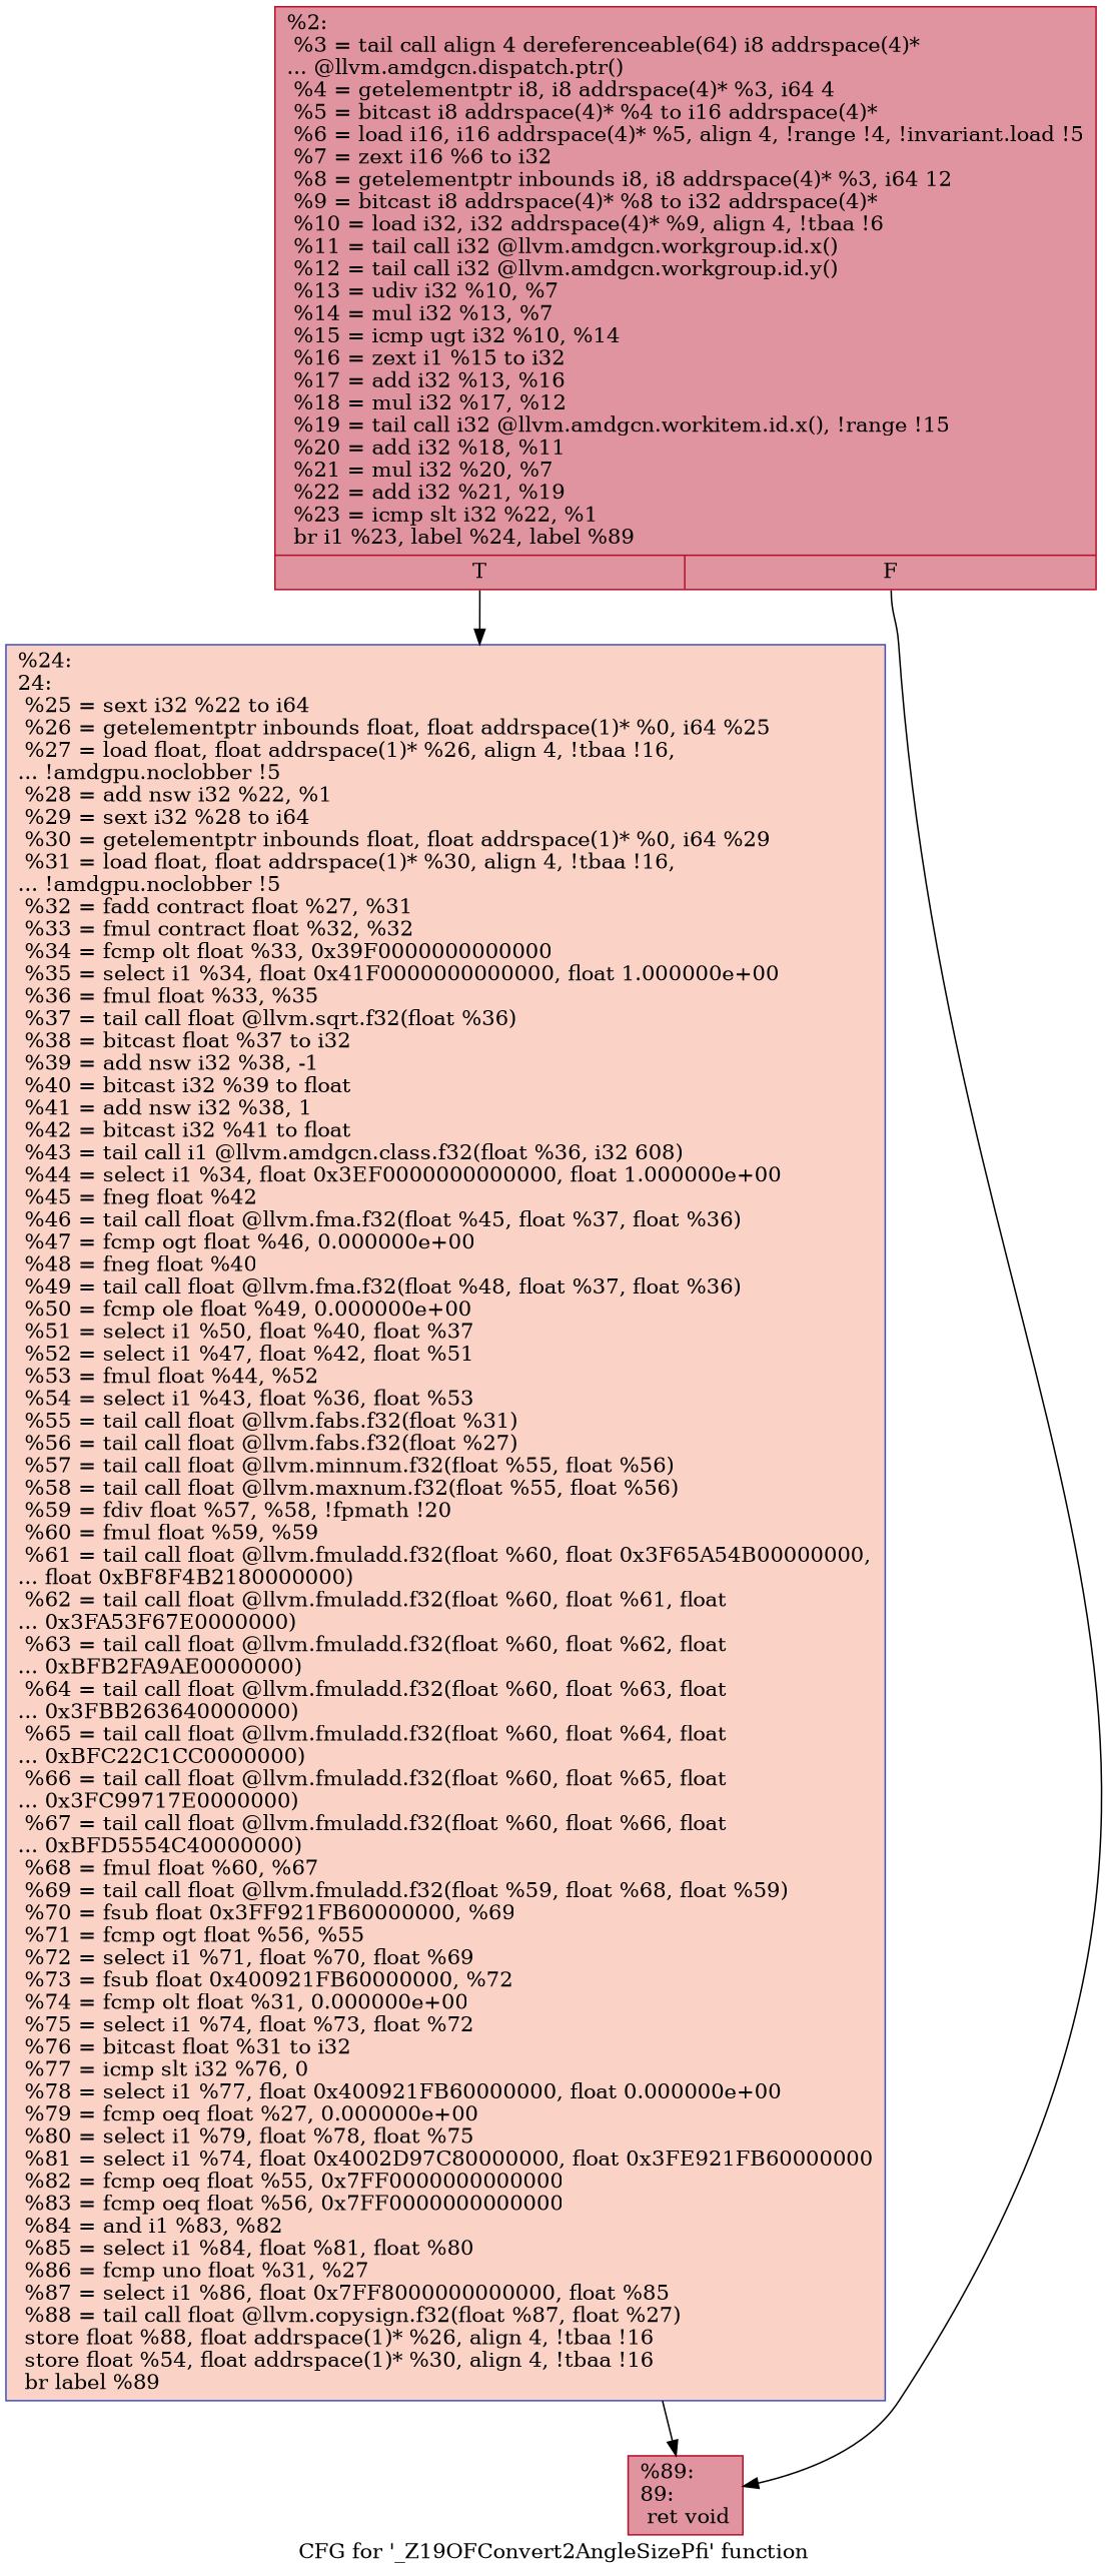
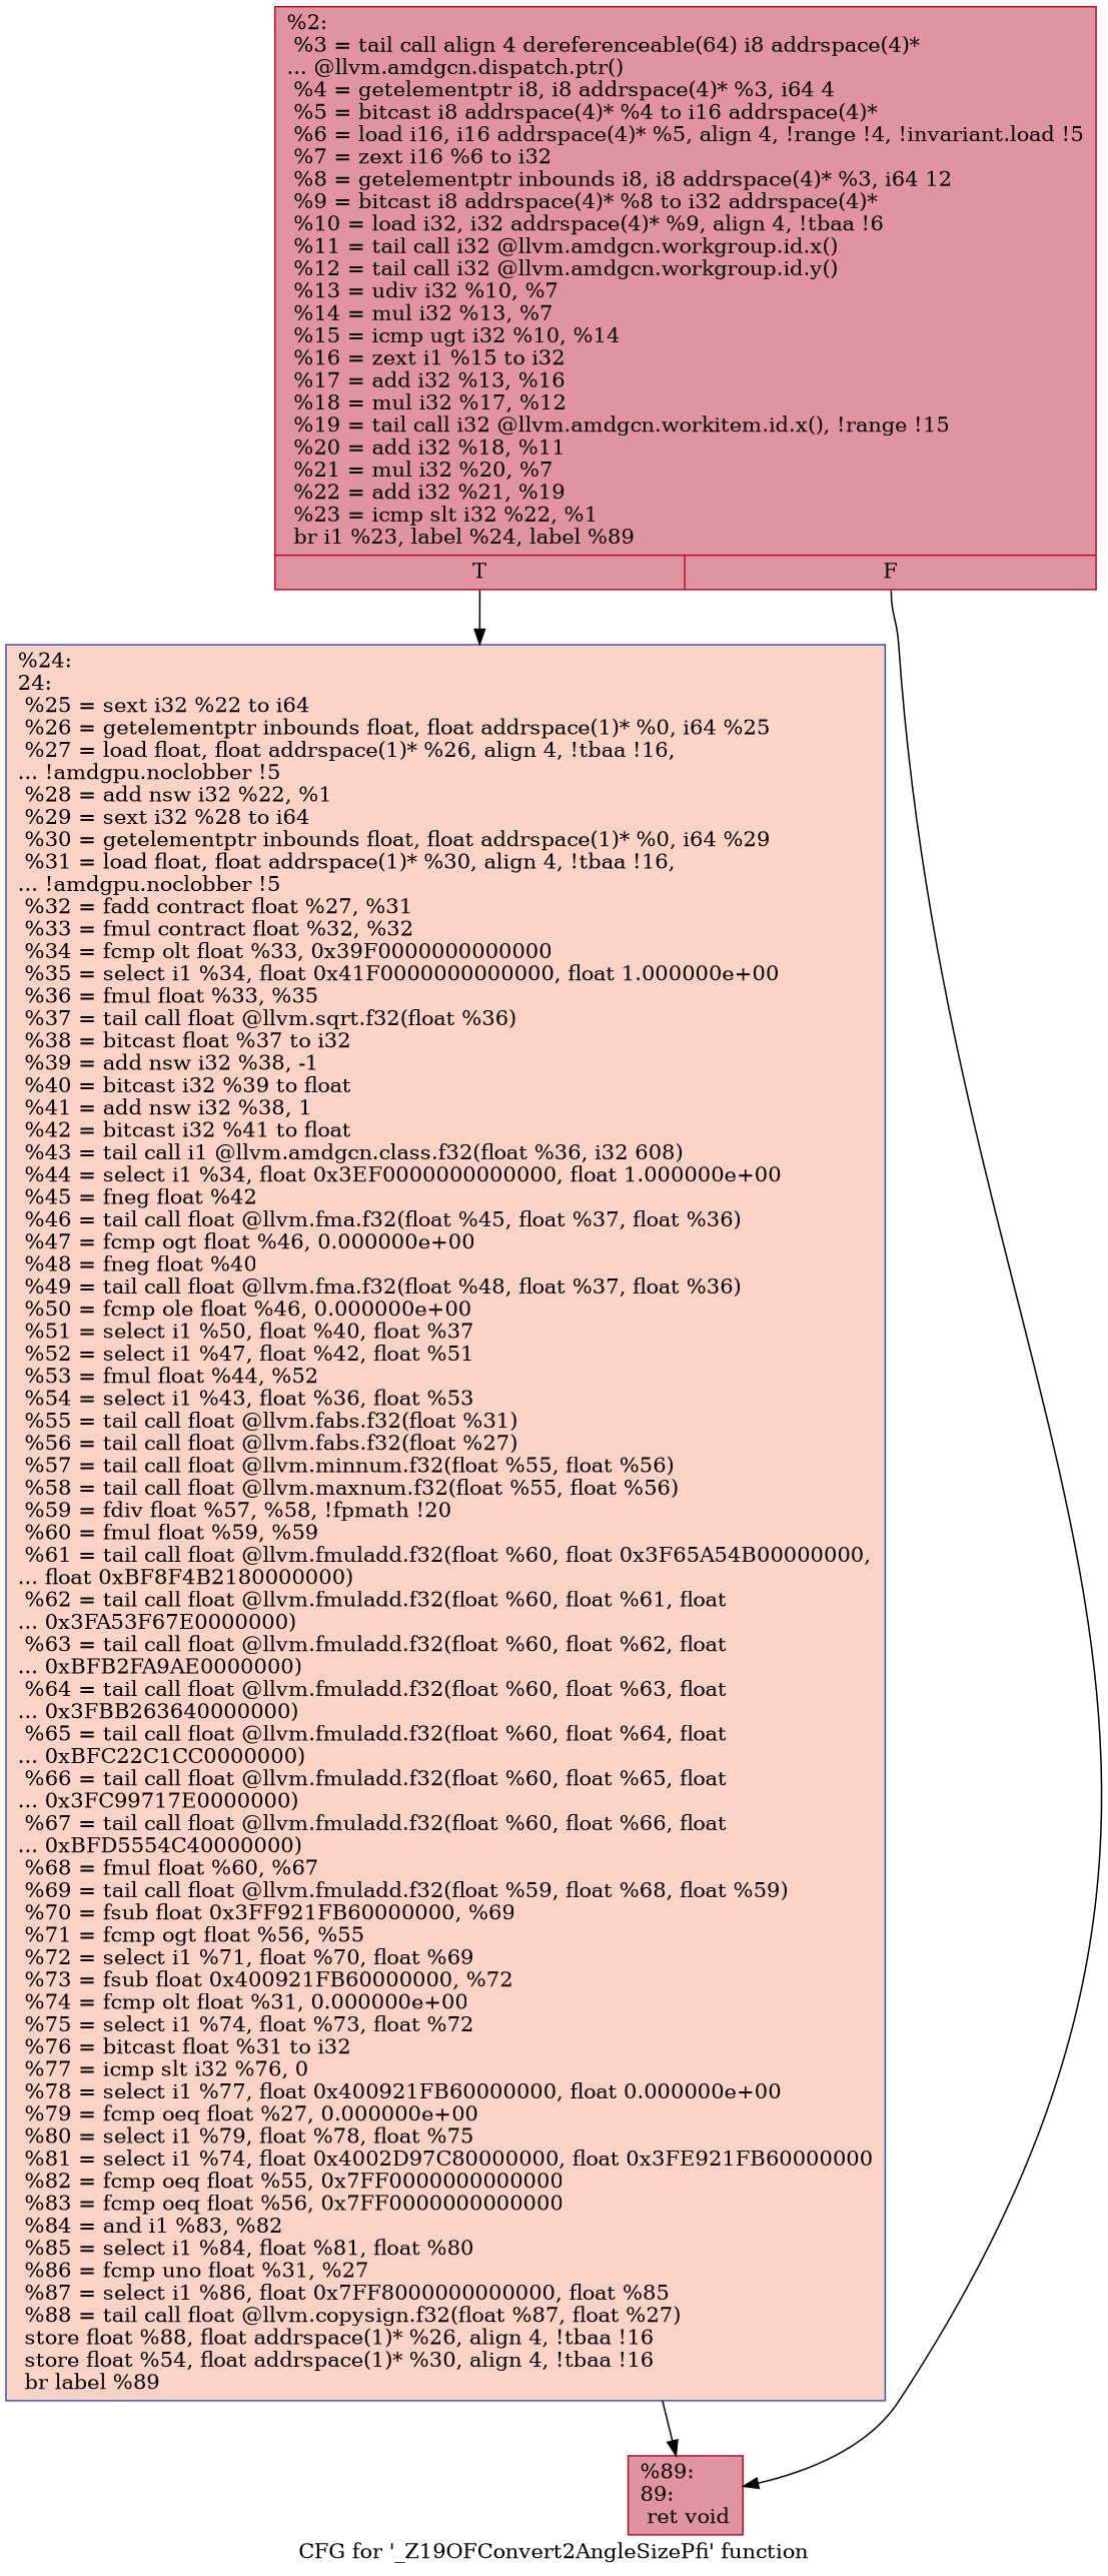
  digraph {
    label="CFG for '_Z19OFConvert2AngleSizePfi' function"
    node [color="#b70d28ff" fillcolor="#b70d2870" shape=record style=filled]
    n1 [label="{%2:\l  %3 = tail call align 4 dereferenceable(64) i8 addrspace(4)*\l... @llvm.amdgcn.dispatch.ptr()\l  %4 = getelementptr i8, i8 addrspace(4)* %3, i64 4\l  %5 = bitcast i8 addrspace(4)* %4 to i16 addrspace(4)*\l  %6 = load i16, i16 addrspace(4)* %5, align 4, !range !4, !invariant.load !5\l  %7 = zext i16 %6 to i32\l  %8 = getelementptr inbounds i8, i8 addrspace(4)* %3, i64 12\l  %9 = bitcast i8 addrspace(4)* %8 to i32 addrspace(4)*\l  %10 = load i32, i32 addrspace(4)* %9, align 4, !tbaa !6\l  %11 = tail call i32 @llvm.amdgcn.workgroup.id.x()\l  %12 = tail call i32 @llvm.amdgcn.workgroup.id.y()\l  %13 = udiv i32 %10, %7\l  %14 = mul i32 %13, %7\l  %15 = icmp ugt i32 %10, %14\l  %16 = zext i1 %15 to i32\l  %17 = add i32 %13, %16\l  %18 = mul i32 %17, %12\l  %19 = tail call i32 @llvm.amdgcn.workitem.id.x(), !range !15\l  %20 = add i32 %18, %11\l  %21 = mul i32 %20, %7\l  %22 = add i32 %21, %19\l  %23 = icmp slt i32 %22, %1\l  br i1 %23, label %24, label %89\l|{<s0>T|<s1>F}}"]
-   n2 [color="#3d50c3ff" fillcolor="#f59c7d70" label="{%24:\l24:                                               \l  %25 = sext i32 %22 to i64\l  %26 = getelementptr inbounds float, float addrspace(1)* %0, i64 %25\l  %27 = load float, float addrspace(1)* %26, align 4, !tbaa !16,\l... !amdgpu.noclobber !5\l  %28 = add nsw i32 %22, %1\l  %29 = sext i32 %28 to i64\l  %30 = getelementptr inbounds float, float addrspace(1)* %0, i64 %29\l  %31 = load float, float addrspace(1)* %30, align 4, !tbaa !16,\l... !amdgpu.noclobber !5\l  %32 = fadd contract float %27, %31\l  %33 = fmul contract float %32, %32\l  %34 = fcmp olt float %33, 0x39F0000000000000\l  %35 = select i1 %34, float 0x41F0000000000000, float 1.000000e+00\l  %36 = fmul float %33, %35\l  %37 = tail call float @llvm.sqrt.f32(float %36)\l  %38 = bitcast float %37 to i32\l  %39 = add nsw i32 %38, -1\l  %40 = bitcast i32 %39 to float\l  %41 = add nsw i32 %38, 1\l  %42 = bitcast i32 %41 to float\l  %43 = tail call i1 @llvm.amdgcn.class.f32(float %36, i32 608)\l  %44 = select i1 %34, float 0x3EF0000000000000, float 1.000000e+00\l  %45 = fneg float %42\l  %46 = tail call float @llvm.fma.f32(float %45, float %37, float %36)\l  %47 = fcmp ogt float %46, 0.000000e+00\l  %48 = fneg float %40\l  %49 = tail call float @llvm.fma.f32(float %48, float %37, float %36)\l  %50 = fcmp ole float %49, 0.000000e+00\l  %51 = select i1 %50, float %40, float %37\l  %52 = select i1 %47, float %42, float %51\l  %53 = fmul float %44, %52\l  %54 = select i1 %43, float %36, float %53\l  %55 = tail call float @llvm.fabs.f32(float %31)\l  %56 = tail call float @llvm.fabs.f32(float %27)\l  %57 = tail call float @llvm.minnum.f32(float %55, float %56)\l  %58 = tail call float @llvm.maxnum.f32(float %55, float %56)\l  %59 = fdiv float %57, %58, !fpmath !20\l  %60 = fmul float %59, %59\l  %61 = tail call float @llvm.fmuladd.f32(float %60, float 0x3F65A54B00000000,\l... float 0xBF8F4B2180000000)\l  %62 = tail call float @llvm.fmuladd.f32(float %60, float %61, float\l... 0x3FA53F67E0000000)\l  %63 = tail call float @llvm.fmuladd.f32(float %60, float %62, float\l... 0xBFB2FA9AE0000000)\l  %64 = tail call float @llvm.fmuladd.f32(float %60, float %63, float\l... 0x3FBB263640000000)\l  %65 = tail call float @llvm.fmuladd.f32(float %60, float %64, float\l... 0xBFC22C1CC0000000)\l  %66 = tail call float @llvm.fmuladd.f32(float %60, float %65, float\l... 0x3FC99717E0000000)\l  %67 = tail call float @llvm.fmuladd.f32(float %60, float %66, float\l... 0xBFD5554C40000000)\l  %68 = fmul float %60, %67\l  %69 = tail call float @llvm.fmuladd.f32(float %59, float %68, float %59)\l  %70 = fsub float 0x3FF921FB60000000, %69\l  %71 = fcmp ogt float %56, %55\l  %72 = select i1 %71, float %70, float %69\l  %73 = fsub float 0x400921FB60000000, %72\l  %74 = fcmp olt float %31, 0.000000e+00\l  %75 = select i1 %74, float %73, float %72\l  %76 = bitcast float %31 to i32\l  %77 = icmp slt i32 %76, 0\l  %78 = select i1 %77, float 0x400921FB60000000, float 0.000000e+00\l  %79 = fcmp oeq float %27, 0.000000e+00\l  %80 = select i1 %79, float %78, float %75\l  %81 = select i1 %74, float 0x4002D97C80000000, float 0x3FE921FB60000000\l  %82 = fcmp oeq float %55, 0x7FF0000000000000\l  %83 = fcmp oeq float %56, 0x7FF0000000000000\l  %84 = and i1 %83, %82\l  %85 = select i1 %84, float %81, float %80\l  %86 = fcmp uno float %31, %27\l  %87 = select i1 %86, float 0x7FF8000000000000, float %85\l  %88 = tail call float @llvm.copysign.f32(float %87, float %27)\l  store float %88, float addrspace(1)* %26, align 4, !tbaa !16\l  store float %54, float addrspace(1)* %30, align 4, !tbaa !16\l  br label %89\l}"]
+   n2 [color="#3d50c3ff" fillcolor="#f59c7d70" label="{%24:\l24:                                               \l  %25 = sext i32 %22 to i64\l  %26 = getelementptr inbounds float, float addrspace(1)* %0, i64 %25\l  %27 = load float, float addrspace(1)* %26, align 4, !tbaa !16,\l... !amdgpu.noclobber !5\l  %28 = add nsw i32 %22, %1\l  %29 = sext i32 %28 to i64\l  %30 = getelementptr inbounds float, float addrspace(1)* %0, i64 %29\l  %31 = load float, float addrspace(1)* %30, align 4, !tbaa !16,\l... !amdgpu.noclobber !5\l  %32 = fadd contract float %27, %31\l  %33 = fmul contract float %32, %32\l  %34 = fcmp olt float %33, 0x39F0000000000000\l  %35 = select i1 %34, float 0x41F0000000000000, float 1.000000e+00\l  %36 = fmul float %33, %35\l  %37 = tail call float @llvm.sqrt.f32(float %36)\l  %38 = bitcast float %37 to i32\l  %39 = add nsw i32 %38, -1\l  %40 = bitcast i32 %39 to float\l  %41 = add nsw i32 %38, 1\l  %42 = bitcast i32 %41 to float\l  %43 = tail call i1 @llvm.amdgcn.class.f32(float %36, i32 608)\l  %44 = select i1 %34, float 0x3EF0000000000000, float 1.000000e+00\l  %45 = fneg float %42\l  %46 = tail call float @llvm.fma.f32(float %45, float %37, float %36)\l  %47 = fcmp ogt float %46, 0.000000e+00\l  %48 = fneg float %40\l  %49 = tail call float @llvm.fma.f32(float %48, float %37, float %36)\l  %50 = fcmp ole float %46, 0.000000e+00\l  %51 = select i1 %50, float %40, float %37\l  %52 = select i1 %47, float %42, float %51\l  %53 = fmul float %44, %52\l  %54 = select i1 %43, float %36, float %53\l  %55 = tail call float @llvm.fabs.f32(float %31)\l  %56 = tail call float @llvm.fabs.f32(float %27)\l  %57 = tail call float @llvm.minnum.f32(float %55, float %56)\l  %58 = tail call float @llvm.maxnum.f32(float %55, float %56)\l  %59 = fdiv float %57, %58, !fpmath !20\l  %60 = fmul float %59, %59\l  %61 = tail call float @llvm.fmuladd.f32(float %60, float 0x3F65A54B00000000,\l... float 0xBF8F4B2180000000)\l  %62 = tail call float @llvm.fmuladd.f32(float %60, float %61, float\l... 0x3FA53F67E0000000)\l  %63 = tail call float @llvm.fmuladd.f32(float %60, float %62, float\l... 0xBFB2FA9AE0000000)\l  %64 = tail call float @llvm.fmuladd.f32(float %60, float %63, float\l... 0x3FBB263640000000)\l  %65 = tail call float @llvm.fmuladd.f32(float %60, float %64, float\l... 0xBFC22C1CC0000000)\l  %66 = tail call float @llvm.fmuladd.f32(float %60, float %65, float\l... 0x3FC99717E0000000)\l  %67 = tail call float @llvm.fmuladd.f32(float %60, float %66, float\l... 0xBFD5554C40000000)\l  %68 = fmul float %60, %67\l  %69 = tail call float @llvm.fmuladd.f32(float %59, float %68, float %59)\l  %70 = fsub float 0x3FF921FB60000000, %69\l  %71 = fcmp ogt float %56, %55\l  %72 = select i1 %71, float %70, float %69\l  %73 = fsub float 0x400921FB60000000, %72\l  %74 = fcmp olt float %31, 0.000000e+00\l  %75 = select i1 %74, float %73, float %72\l  %76 = bitcast float %31 to i32\l  %77 = icmp slt i32 %76, 0\l  %78 = select i1 %77, float 0x400921FB60000000, float 0.000000e+00\l  %79 = fcmp oeq float %27, 0.000000e+00\l  %80 = select i1 %79, float %78, float %75\l  %81 = select i1 %74, float 0x4002D97C80000000, float 0x3FE921FB60000000\l  %82 = fcmp oeq float %55, 0x7FF0000000000000\l  %83 = fcmp oeq float %56, 0x7FF0000000000000\l  %84 = and i1 %83, %82\l  %85 = select i1 %84, float %81, float %80\l  %86 = fcmp uno float %31, %27\l  %87 = select i1 %86, float 0x7FF8000000000000, float %85\l  %88 = tail call float @llvm.copysign.f32(float %87, float %27)\l  store float %88, float addrspace(1)* %26, align 4, !tbaa !16\l  store float %54, float addrspace(1)* %30, align 4, !tbaa !16\l  br label %89\l}"]
    n3 [label="{%89:\l89:                                               \l  ret void\l}"]
    n1 -> n2 [tailport=s0]
    n1 -> n3 [tailport=s1]
    n2 -> n3
  }
